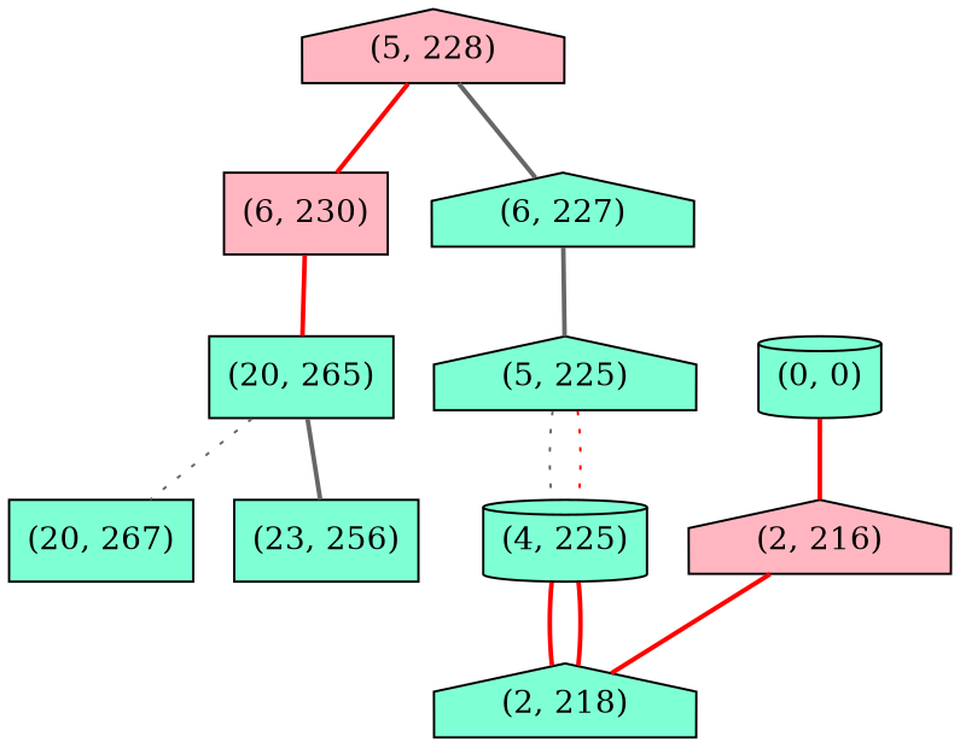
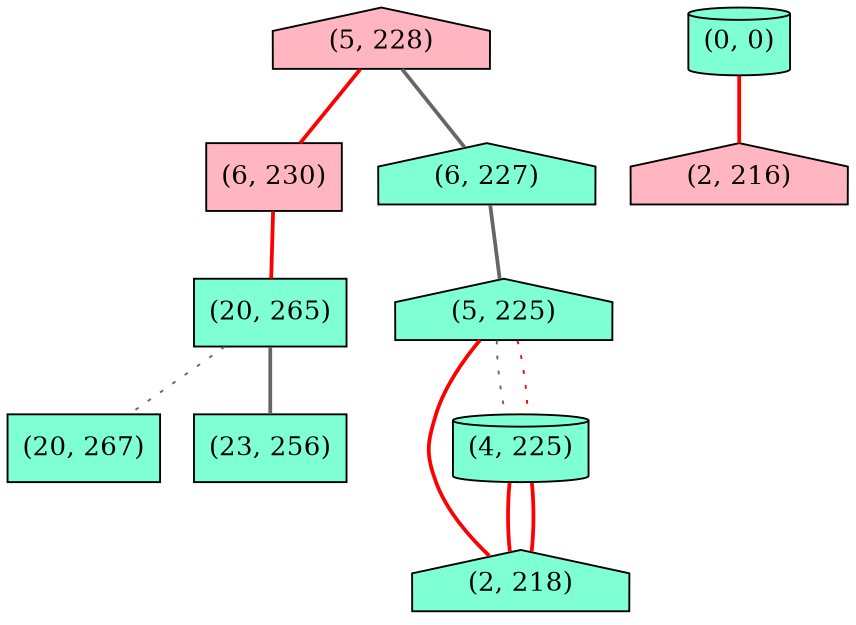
  graph {
    node [fillcolor=aquamarine shape=house style=filled]
    edge [color=red style=bold weight=1]
    "(5, 228)" [fillcolor=lightpink]
    "(6, 230)" [fillcolor=lightpink shape=box]
    "(6, 227)"
    "(20, 265)" [shape=box]
    "(5, 225)"
    "(0, 0)" [shape=cylinder]
    "(2, 216)" [fillcolor=lightpink]
    "(2, 218)"
    "(20, 267)" [shape=box]
    "(23, 256)" [shape=box]
    "(4, 225)" [shape=cylinder]
    "(5, 228)" -- "(6, 230)"
    "(5, 228)" -- "(6, 227)" [color=gray40]
    "(6, 230)" -- "(20, 265)"
    "(6, 227)" -- "(5, 225)" [color=gray40]
    "(20, 265)" -- "(20, 267)" [color=gray40 style=dotted]
    "(20, 265)" -- "(23, 256)" [color=gray40]
    "(5, 225)" -- "(4, 225)" [color=gray40 style=dotted]
    "(5, 225)" -- "(4, 225)" [style=dotted]
    "(0, 0)" -- "(2, 216)" [weight=4]
-   "(2, 216)" -- "(2, 218)"
+   "(5, 225)" -- "(2, 218)"
    "(4, 225)" -- "(2, 218)"
    "(4, 225)" -- "(2, 218)"
  }
